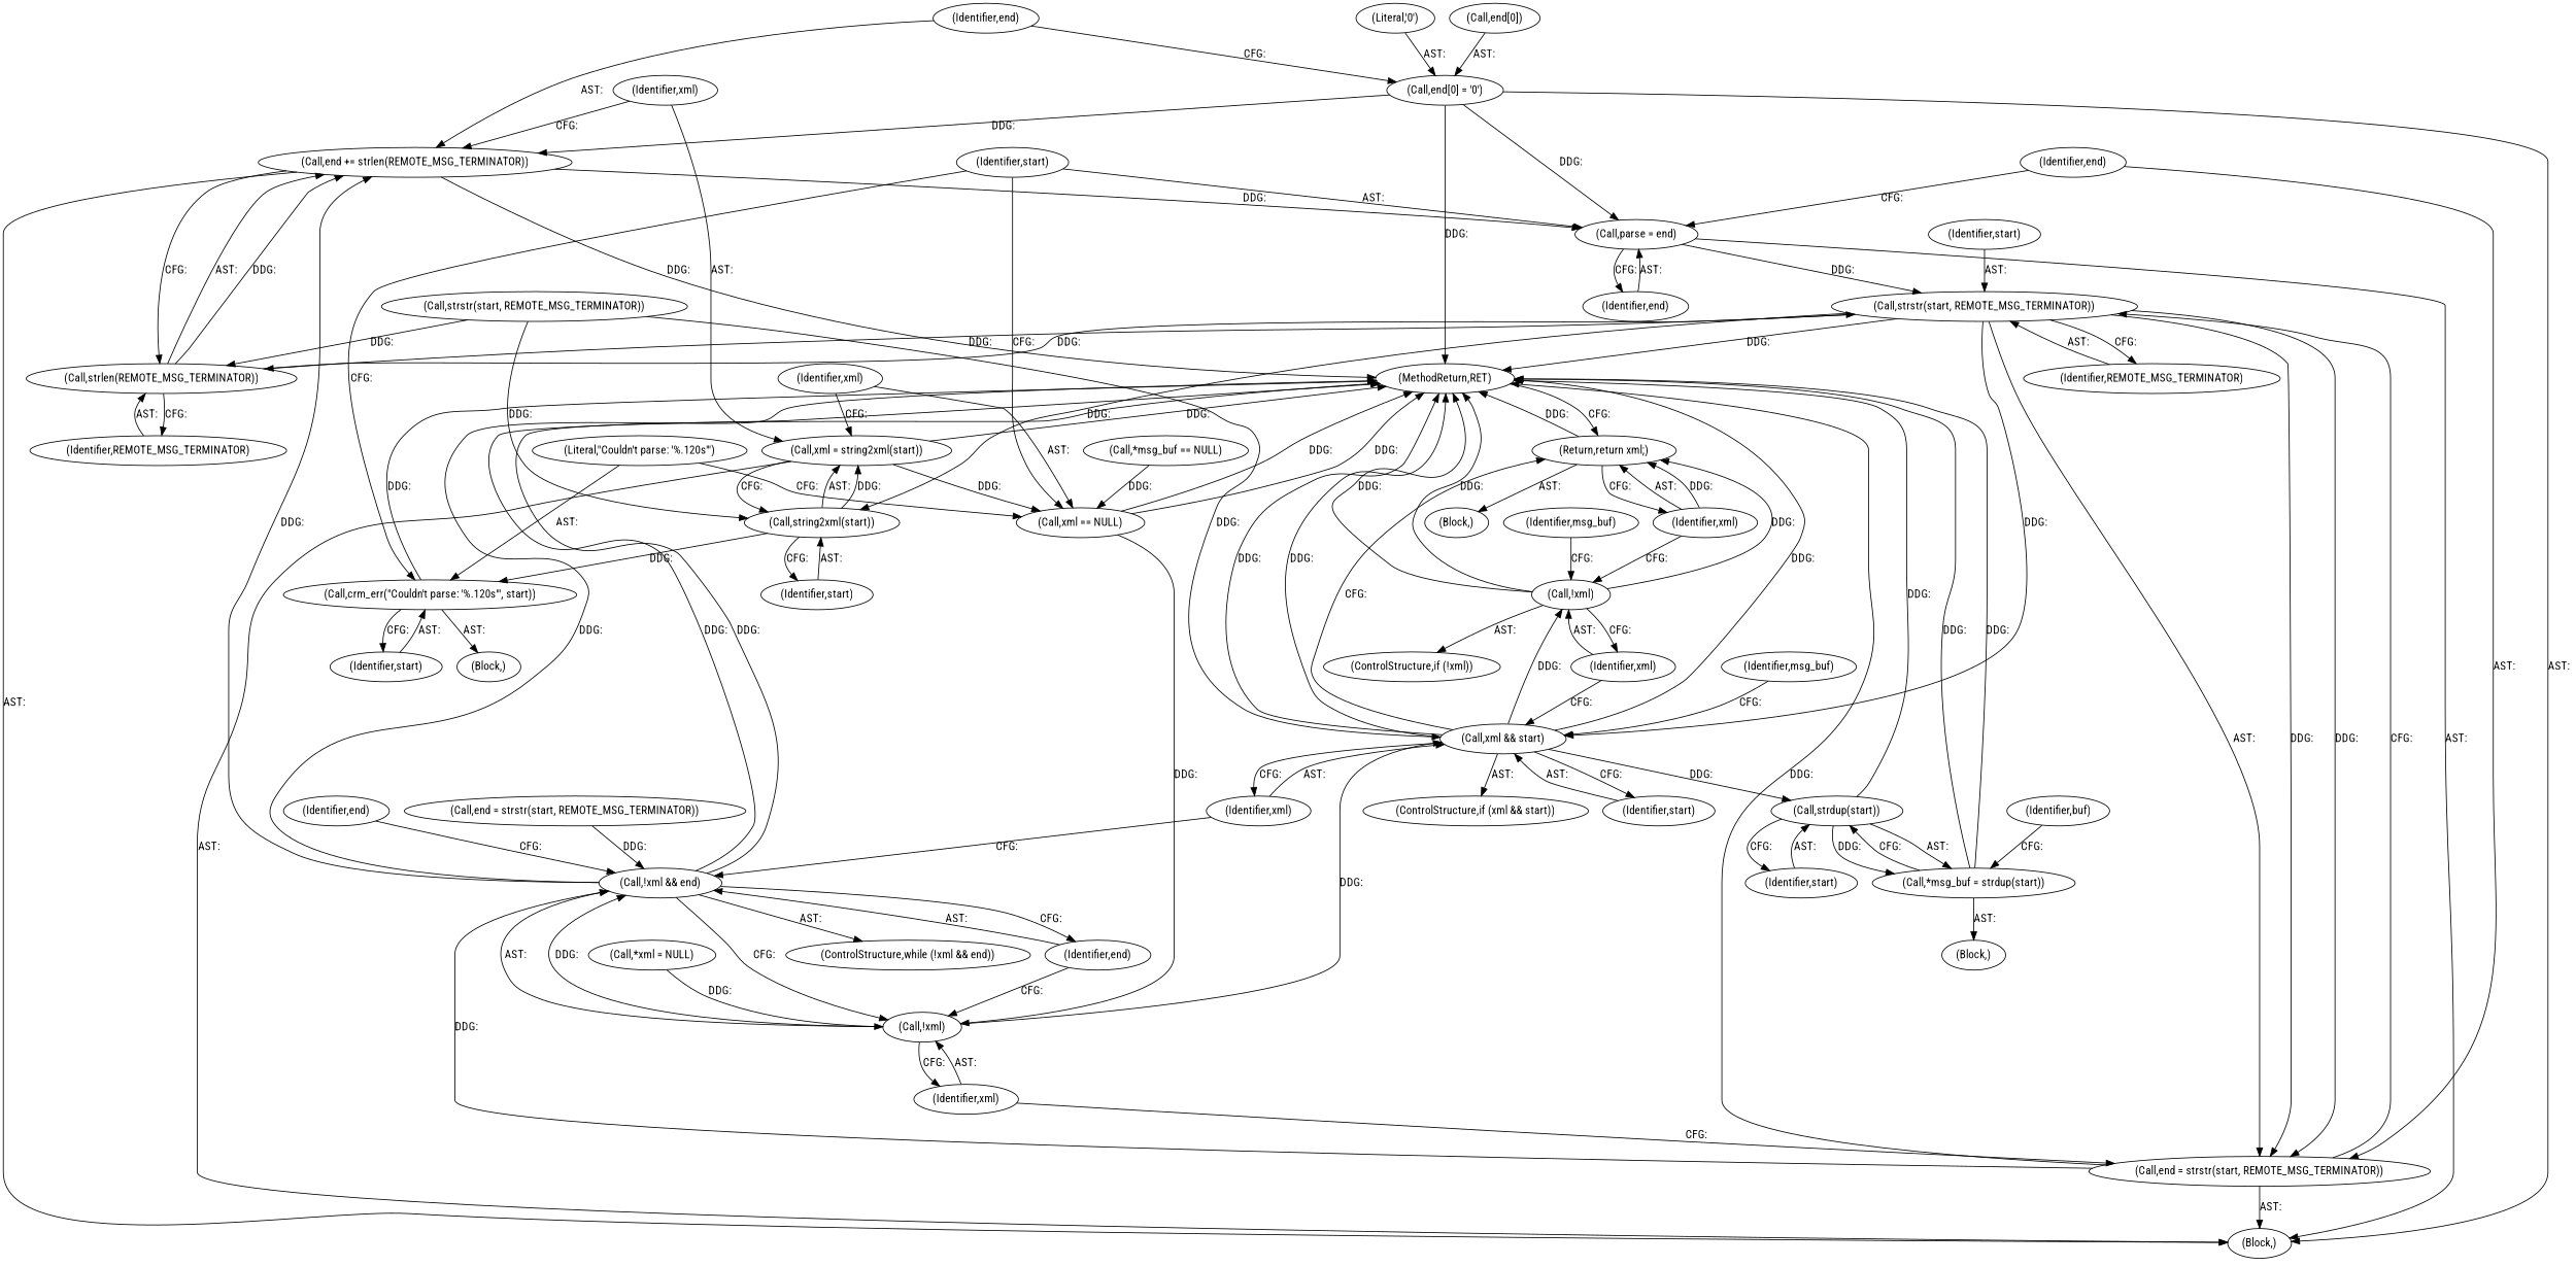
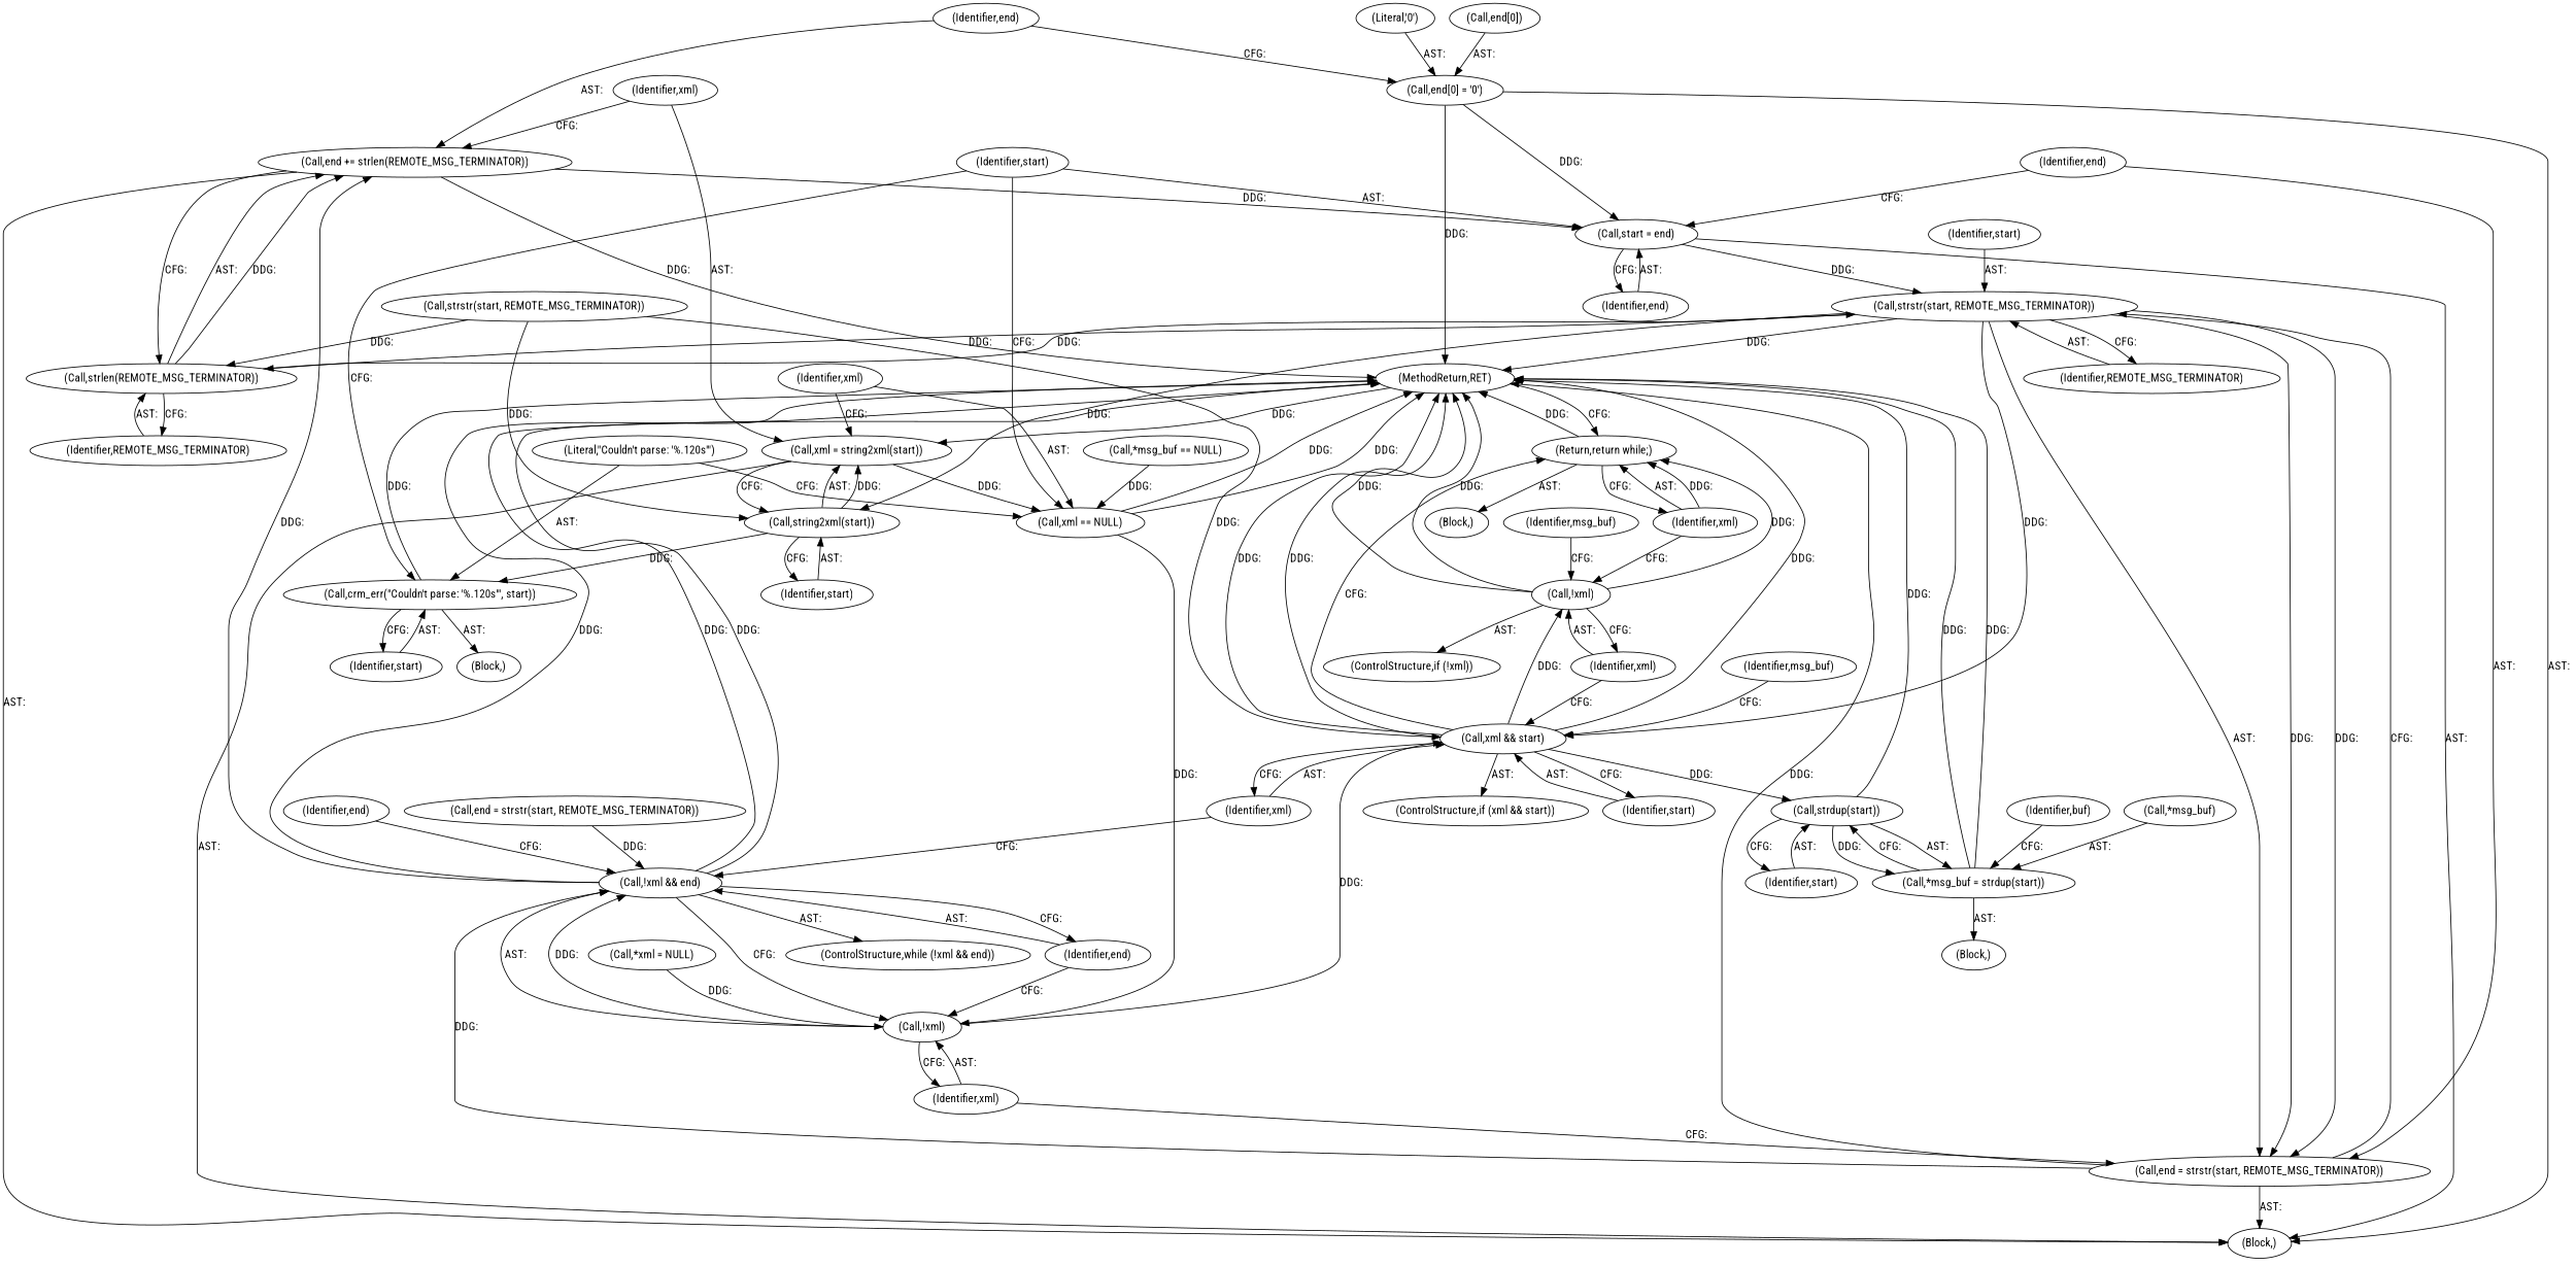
  digraph {
    fontname="Roboto Condensed"
    node [fontname="Roboto Condensed"]
    edge [fontname="Roboto Condensed"]
    n1 [label="(Call,end[0] = '\0')"]
    n2 [label="(Call,end += strlen(REMOTE_MSG_TERMINATOR))"]
-   n3 [label="(Call,parse = end)"]
+   n3 [label="(Call,start = end)"]
    n4 [label="(Block,)"]
    n5 [label="(MethodReturn,RET)"]
    n6 [label="(Call,!xml && end)"]
    n7 [label="(Call,!xml)"]
    n8 [label="(Identifier,end)"]
    n9 [label="(ControlStructure,while (!xml && end))"]
    n10 [label="(Call,strlen(REMOTE_MSG_TERMINATOR))"]
    n11 [label="(Call,strstr(start, REMOTE_MSG_TERMINATOR))"]
    n12 [label="(Identifier,end)"]
    n13 [label="(Literal,'\0')"]
-   n14 [label="(Return,return xml;)"]
+   n14 [label="(Return,return while;)"]
    n15 [label="(Call,xml && start)"]
    n16 [label="(Identifier,xml)"]
    n17 [label="(Identifier,REMOTE_MSG_TERMINATOR)"]
    n18 [label="(Call,string2xml(start))"]
    n19 [label="(Call,end = strstr(start, REMOTE_MSG_TERMINATOR))"]
    n20 [label="(Identifier,REMOTE_MSG_TERMINATOR)"]
    n21 [label="(Call,xml = string2xml(start))"]
    n22 [label="(Call,crm_err(\"Couldn't parse: '%.120s'\", start))"]
    n23 [label="(Identifier,start)"]
    n24 [label="(Call,strdup(start))"]
    n25 [label="(Call,!xml)"]
    n26 [label="(Identifier,xml)"]
    n27 [label="(ControlStructure,if (xml && start))"]
    n28 [label="(Identifier,start)"]
    n29 [label="(Call,xml == NULL)"]
    n30 [label="(Block,)"]
    n31 [label="(Identifier,start)"]
    n32 [label="(Call,*msg_buf = strdup(start))"]
    n33 [label="(Identifier,start)"]
    n34 [label="(Identifier,xml)"]
    n35 [label="(ControlStructure,if (!xml))"]
    n36 [label="(Identifier,xml)"]
    n37 [label="(Block,)"]
    n38 [label="(Block,)"]
    n39 [label="(Identifier,end)"]
    n40 [label="(Identifier,end)"]
    n41 [label="(Identifier,start)"]
    n42 [label="(Call,end[0])"]
    n43 [label="(Identifier,xml)"]
    n44 [label="(Call,*xml = NULL)"]
    n45 [label="(Identifier,end)"]
    n46 [label="(Literal,\"Couldn't parse: '%.120s'\")"]
    n47 [label="(Identifier,xml)"]
    n48 [label="(Identifier,buf)"]
    n49 [label="(Identifier,msg_buf)"]
    n50 [label="(Call,*msg_buf == NULL)"]
    n51 [label="(Call,end = strstr(start, REMOTE_MSG_TERMINATOR))"]
    n52 [label="(Identifier,start)"]
+   n53 [label="(Call,*msg_buf)"]
    n54 [label="(Identifier,msg_buf)"]
    n55 [label="(Call,strstr(start, REMOTE_MSG_TERMINATOR))"]
-   n1 -> n2 [label="DDG: "]
    n1 -> n3 [label="DDG: "]
    n1 -> n4 [label="AST: "]
    n1 -> n5 [label="DDG: "]
    n2 -> n3 [label="DDG: "]
    n2 -> n4 [label="AST: "]
    n2 -> n5 [label="DDG: "]
    n2 -> n10 [label="CFG: "]
    n3 -> n4 [label="AST: "]
    n3 -> n11 [label="DDG: "]
    n3 -> n12 [label="CFG: "]
    n5 -> n14 [label="CFG: "]
    n6 -> n2 [label="DDG: "]
    n6 -> n5 [label="DDG: "]
    n6 -> n5 [label="DDG: "]
    n6 -> n5 [label="DDG: "]
    n6 -> n7 [label="CFG: "]
    n6 -> n8 [label="CFG: "]
    n6 -> n9 [label="AST: "]
    n7 -> n6 [label="AST: "]
    n7 -> n6 [label="DDG: "]
    n7 -> n15 [label="DDG: "]
    n7 -> n16 [label="CFG: "]
    n8 -> n6 [label="AST: "]
    n8 -> n7 [label="CFG: "]
    n10 -> n2 [label="AST: "]
    n10 -> n2 [label="DDG: "]
    n10 -> n11 [label="DDG: "]
    n10 -> n17 [label="CFG: "]
    n11 -> n5 [label="DDG: "]
    n11 -> n10 [label="DDG: "]
    n11 -> n15 [label="DDG: "]
    n11 -> n18 [label="DDG: "]
    n11 -> n19 [label="AST: "]
    n11 -> n19 [label="DDG: "]
    n11 -> n19 [label="DDG: "]
    n11 -> n20 [label="CFG: "]
    n12 -> n3 [label="AST: "]
    n13 -> n1 [label="AST: "]
    n14 -> n5 [label="DDG: "]
    n14 -> n36 [label="CFG: "]
    n14 -> n37 [label="AST: "]
    n15 -> n5 [label="DDG: "]
    n15 -> n5 [label="DDG: "]
    n15 -> n5 [label="DDG: "]
    n15 -> n14 [label="CFG: "]
    n15 -> n24 [label="DDG: "]
    n15 -> n25 [label="DDG: "]
    n15 -> n26 [label="CFG: "]
    n15 -> n27 [label="AST: "]
    n15 -> n28 [label="CFG: "]
    n16 -> n7 [label="AST: "]
    n16 -> n19 [label="CFG: "]
    n17 -> n10 [label="AST: "]
    n18 -> n21 [label="AST: "]
    n18 -> n21 [label="DDG: "]
    n18 -> n22 [label="DDG: "]
    n18 -> n23 [label="CFG: "]
    n19 -> n4 [label="AST: "]
    n19 -> n5 [label="DDG: "]
    n19 -> n6 [label="DDG: "]
    n19 -> n11 [label="CFG: "]
    n20 -> n11 [label="AST: "]
    n21 -> n4 [label="AST: "]
-   n21 -> n5 [label="DDG: "]
+   n5 -> n21 [label="DDG: "]
    n21 -> n18 [label="CFG: "]
    n21 -> n29 [label="DDG: "]
    n22 -> n5 [label="DDG: "]
    n22 -> n30 [label="AST: "]
    n22 -> n31 [label="CFG: "]
    n23 -> n18 [label="AST: "]
    n24 -> n5 [label="DDG: "]
    n24 -> n32 [label="AST: "]
    n24 -> n32 [label="DDG: "]
    n24 -> n33 [label="CFG: "]
    n25 -> n5 [label="DDG: "]
    n25 -> n5 [label="DDG: "]
    n25 -> n14 [label="DDG: "]
    n25 -> n34 [label="CFG: "]
    n25 -> n35 [label="AST: "]
    n26 -> n6 [label="CFG: "]
    n26 -> n15 [label="AST: "]
    n28 -> n15 [label="AST: "]
    n29 -> n5 [label="DDG: "]
    n29 -> n5 [label="DDG: "]
    n29 -> n7 [label="DDG: "]
    n31 -> n22 [label="AST: "]
    n32 -> n5 [label="DDG: "]
    n32 -> n5 [label="DDG: "]
    n32 -> n24 [label="CFG: "]
    n32 -> n38 [label="AST: "]
    n33 -> n24 [label="AST: "]
    n34 -> n15 [label="CFG: "]
    n34 -> n25 [label="AST: "]
    n36 -> n14 [label="AST: "]
    n36 -> n14 [label="DDG: "]
    n36 -> n25 [label="CFG: "]
    n39 -> n3 [label="CFG: "]
    n39 -> n19 [label="AST: "]
    n40 -> n1 [label="CFG: "]
    n40 -> n2 [label="AST: "]
    n41 -> n11 [label="AST: "]
    n42 -> n1 [label="AST: "]
    n43 -> n21 [label="CFG: "]
    n43 -> n29 [label="AST: "]
    n44 -> n7 [label="DDG: "]
    n45 -> n6 [label="CFG: "]
    n46 -> n22 [label="AST: "]
    n46 -> n29 [label="CFG: "]
    n47 -> n2 [label="CFG: "]
    n47 -> n21 [label="AST: "]
    n48 -> n32 [label="CFG: "]
    n49 -> n15 [label="CFG: "]
    n50 -> n29 [label="DDG: "]
    n51 -> n6 [label="DDG: "]
    n52 -> n3 [label="AST: "]
    n52 -> n22 [label="CFG: "]
    n52 -> n29 [label="CFG: "]
+   n53 -> n32 [label="AST: "]
    n54 -> n25 [label="CFG: "]
    n55 -> n10 [label="DDG: "]
    n55 -> n15 [label="DDG: "]
    n55 -> n18 [label="DDG: "]
  }
